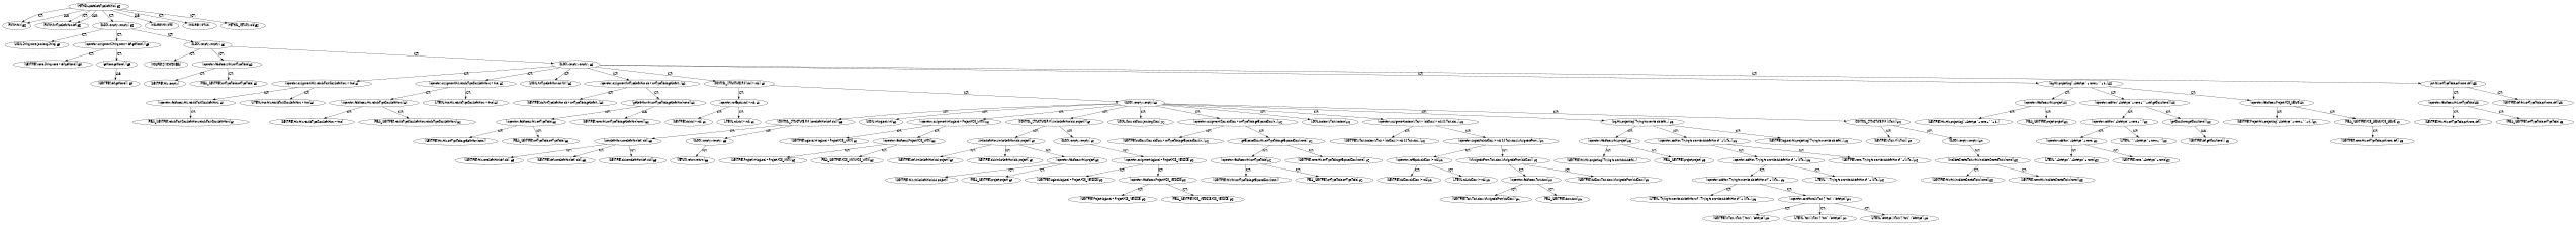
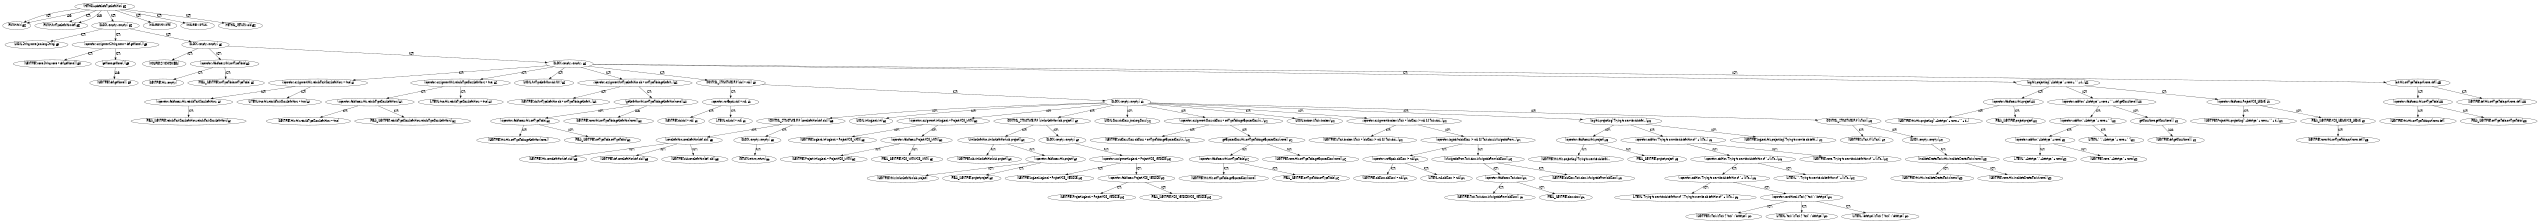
  digraph {
    fontname="Patrick Hand"
    node [fontname="Patrick Hand"]
    edge [fontname="Patrick Hand"]
    n1 [label=<(METHOD,updateDataTypeDefinition)<SUB>658</SUB>>]
    n2 [label=<(PARAM,this)<SUB>658</SUB>>]
    n3 [label=<(PARAM,AntTypeDefinition def)<SUB>658</SUB>>]
    n4 [label=<(BLOCK,&lt;empty&gt;,&lt;empty&gt;)<SUB>658</SUB>>]
    n5 [label=<(MODIFIER,PRIVATE)>]
    n6 [label=<(MODIFIER,VIRTUAL)>]
    n7 [label=<(METHOD_RETURN,void)<SUB>658</SUB>>]
    n8 [label=<(LOCAL,String name: java.lang.String)<SUB>659</SUB>>]
    n9 [label=<(&lt;operator&gt;.assignment,String name = def.getName())<SUB>659</SUB>>]
    n10 [label=<(BLOCK,&lt;empty&gt;,&lt;empty&gt;)<SUB>660</SUB>>]
    n11 [label=<(IDENTIFIER,name,String name = def.getName())<SUB>659</SUB>>]
    n12 [label=<(getName,getName())<SUB>659</SUB>>]
    n13 [label=<(MODIFIER,SYNCHRONIZED)>]
    n14 [label=<(&lt;operator&gt;.fieldAccess,this.antTypeTable)<SUB>660</SUB>>]
    n15 [label=<(BLOCK,&lt;empty&gt;,&lt;empty&gt;)<SUB>660</SUB>>]
    n16 [label=<(IDENTIFIER,def,getName())<SUB>659</SUB>>]
    n17 [label=<(IDENTIFIER,this,&lt;empty&gt;)>]
    n18 [label=<(FIELD_IDENTIFIER,antTypeTable,antTypeTable)<SUB>660</SUB>>]
    n19 [label=<(&lt;operator&gt;.assignment,this.rebuildTaskClassDefinitions = true)<SUB>661</SUB>>]
    n20 [label=<(&lt;operator&gt;.assignment,this.rebuildTypeClassDefinitions = true)<SUB>662</SUB>>]
    n21 [label=<(LOCAL,AntTypeDefinition old: ANY)<SUB>663</SUB>>]
    n22 [label=<(&lt;operator&gt;.assignment,AntTypeDefinition old = antTypeTable.getDefinit...)<SUB>663</SUB>>]
    n23 [label=<(CONTROL_STRUCTURE,IF,if (old != null))<SUB>664</SUB>>]
    n24 [label=<(log,this.project.log(&quot; +Datatype &quot; + name + &quot; &quot; + d...)<SUB>683</SUB>>]
    n25 [label=<(put,this.antTypeTable.put(name, def))<SUB>685</SUB>>]
    n26 [label=<(&lt;operator&gt;.fieldAccess,this.rebuildTaskClassDefinitions)<SUB>661</SUB>>]
    n27 [label=<(LITERAL,true,this.rebuildTaskClassDefinitions = true)<SUB>661</SUB>>]
    n28 [label=<(&lt;operator&gt;.fieldAccess,this.rebuildTypeClassDefinitions)<SUB>662</SUB>>]
    n29 [label=<(LITERAL,true,this.rebuildTypeClassDefinitions = true)<SUB>662</SUB>>]
    n30 [label=<(IDENTIFIER,old,AntTypeDefinition old = antTypeTable.getDefinit...)<SUB>663</SUB>>]
    n31 [label=<(getDefinition,this.antTypeTable.getDefinition(name))<SUB>663</SUB>>]
    n32 [label=<(&lt;operator&gt;.notEquals,old != null)<SUB>664</SUB>>]
    n33 [label=<(BLOCK,&lt;empty&gt;,&lt;empty&gt;)<SUB>664</SUB>>]
    n34 [label=<(&lt;operator&gt;.fieldAccess,this.project)<SUB>683</SUB>>]
    n35 [label=<(&lt;operator&gt;.addition,&quot; +Datatype &quot; + name + &quot; &quot; + def.getClassName())<SUB>683</SUB>>]
    n36 [label=<(&lt;operator&gt;.fieldAccess,Project.MSG_DEBUG)<SUB>684</SUB>>]
    n37 [label=<(&lt;operator&gt;.fieldAccess,this.antTypeTable)<SUB>685</SUB>>]
    n38 [label=<(IDENTIFIER,def,this.antTypeTable.put(name, def))<SUB>685</SUB>>]
    n39 [label=<(FIELD_IDENTIFIER,rebuildTaskClassDefinitions,rebuildTaskClassDefinitions)<SUB>661</SUB>>]
    n40 [label=<(IDENTIFIER,this,this.rebuildTypeClassDefinitions = true)>]
    n41 [label=<(FIELD_IDENTIFIER,rebuildTypeClassDefinitions,rebuildTypeClassDefinitions)<SUB>662</SUB>>]
    n42 [label=<(&lt;operator&gt;.fieldAccess,this.antTypeTable)<SUB>663</SUB>>]
    n43 [label=<(IDENTIFIER,name,this.antTypeTable.getDefinition(name))<SUB>663</SUB>>]
    n44 [label=<(IDENTIFIER,this,this.antTypeTable.getDefinition(name))>]
    n45 [label=<(FIELD_IDENTIFIER,antTypeTable,antTypeTable)<SUB>663</SUB>>]
    n46 [label=<(IDENTIFIER,old,old != null)<SUB>664</SUB>>]
    n47 [label=<(LITERAL,null,old != null)<SUB>664</SUB>>]
    n48 [label=<(CONTROL_STRUCTURE,IF,if (sameDefinition(def, old)))<SUB>665</SUB>>]
    n49 [label=<(LOCAL,int logLevel: int)<SUB>668</SUB>>]
-   n50 [label=<(&lt;operator&gt;.assignment,int logLevel = Project.MSG_WARN)<SUB>768</SUB>>]
+   n50 [label=<(&lt;operator&gt;.assignment,int logLevel = Project.MSG_WARN)<SUB>668</SUB>>]
    n51 [label=<(CONTROL_STRUCTURE,IF,if (similarDefinition(old, project)))<SUB>669</SUB>>]
    n52 [label=<(LOCAL,Class oldClass: java.lang.Class)<SUB>272</SUB>>]
    n53 [label=<(&lt;operator&gt;.assignment,Class oldClass = antTypeTable.getExposedClass(n...)<SUB>672</SUB>>]
    n54 [label=<(LOCAL,boolean isTask: boolean)<SUB>673</SUB>>]
    n55 [label=<(&lt;operator&gt;.assignment,boolean isTask = (oldClass != null &amp;&amp; Task.clas...)<SUB>673</SUB>>]
    n56 [label=<(log,this.project.log(&quot;Trying to override old defini...)<SUB>675</SUB>>]
    n57 [label=<(CONTROL_STRUCTURE,IF,if (isTask))<SUB>670</SUB>>]
    n58 [label=<(sameDefinition,sameDefinition(def, old))<SUB>665</SUB>>]
    n59 [label=<(BLOCK,&lt;empty&gt;,&lt;empty&gt;)<SUB>665</SUB>>]
    n60 [label=<(IDENTIFIER,logLevel,int logLevel = Project.MSG_WARN)<SUB>668</SUB>>]
    n61 [label=<(&lt;operator&gt;.fieldAccess,Project.MSG_WARN)<SUB>668</SUB>>]
    n62 [label=<(similarDefinition,similarDefinition(old, project))<SUB>669</SUB>>]
    n63 [label=<(BLOCK,&lt;empty&gt;,&lt;empty&gt;)<SUB>669</SUB>>]
    n64 [label=<(IDENTIFIER,oldClass,Class oldClass = antTypeTable.getExposedClass(n...)<SUB>672</SUB>>]
    n65 [label=<(getExposedClass,this.antTypeTable.getExposedClass(name))<SUB>672</SUB>>]
    n66 [label=<(IDENTIFIER,isTask,boolean isTask = (oldClass != null &amp;&amp; Task.clas...)<SUB>673</SUB>>]
    n67 [label=<(&lt;operator&gt;.logicalAnd,oldClass != null &amp;&amp; Task.class.isAssignableFrom...)<SUB>674</SUB>>]
    n68 [label=<(&lt;operator&gt;.fieldAccess,this.project)<SUB>675</SUB>>]
    n69 [label=<(&lt;operator&gt;.addition,&quot;Trying to override old definition of &quot; + (isTa...)<SUB>676</SUB>>]
    n70 [label=<(IDENTIFIER,logLevel,this.project.log(&quot;Trying to override old defini...)<SUB>678</SUB>>]
    n71 [label=<(IDENTIFIER,isTask,if (isTask))<SUB>679</SUB>>]
    n72 [label=<(BLOCK,&lt;empty&gt;,&lt;empty&gt;)<SUB>679</SUB>>]
    n73 [label=<(IDENTIFIER,this,sameDefinition(def, old))<SUB>665</SUB>>]
    n74 [label=<(IDENTIFIER,def,sameDefinition(def, old))<SUB>665</SUB>>]
    n75 [label=<(IDENTIFIER,old,sameDefinition(def, old))<SUB>665</SUB>>]
    n76 [label=<(RETURN,return;,return;)<SUB>666</SUB>>]
    n77 [label=<(IDENTIFIER,Project,int logLevel = Project.MSG_WARN)<SUB>668</SUB>>]
    n78 [label=<(FIELD_IDENTIFIER,MSG_WARN,MSG_WARN)<SUB>668</SUB>>]
-   n79 [label=<(IDENTIFIER,def,similarDefinition(old, project))<SUB>669</SUB>>]
    n80 [label=<(IDENTIFIER,old,similarDefinition(old, project))<SUB>669</SUB>>]
    n81 [label=<(&lt;operator&gt;.fieldAccess,this.project)<SUB>669</SUB>>]
    n82 [label=<(&lt;operator&gt;.assignment,logLevel = Project.MSG_VERBOSE)<SUB>670</SUB>>]
    n83 [label=<(IDENTIFIER,this,similarDefinition(old, project))>]
    n84 [label=<(FIELD_IDENTIFIER,project,project)<SUB>669</SUB>>]
    n85 [label=<(IDENTIFIER,logLevel,logLevel = Project.MSG_VERBOSE)<SUB>670</SUB>>]
    n86 [label=<(&lt;operator&gt;.fieldAccess,Project.MSG_VERBOSE)<SUB>670</SUB>>]
    n87 [label=<(IDENTIFIER,Project,logLevel = Project.MSG_VERBOSE)<SUB>670</SUB>>]
    n88 [label=<(FIELD_IDENTIFIER,MSG_VERBOSE,MSG_VERBOSE)<SUB>670</SUB>>]
    n89 [label=<(&lt;operator&gt;.fieldAccess,this.antTypeTable)<SUB>672</SUB>>]
    n90 [label=<(IDENTIFIER,name,this.antTypeTable.getExposedClass(name))<SUB>672</SUB>>]
    n91 [label=<(IDENTIFIER,this,this.antTypeTable.getExposedClass(name))>]
    n92 [label=<(FIELD_IDENTIFIER,antTypeTable,antTypeTable)<SUB>672</SUB>>]
    n93 [label=<(&lt;operator&gt;.notEquals,oldClass != null)<SUB>674</SUB>>]
    n94 [label=<(isAssignableFrom,Task.class.isAssignableFrom(oldClass))<SUB>673</SUB>>]
    n95 [label=<(IDENTIFIER,oldClass,oldClass != null)<SUB>674</SUB>>]
    n96 [label=<(LITERAL,null,oldClass != null)<SUB>674</SUB>>]
    n97 [label=<(&lt;operator&gt;.fieldAccess,Task.class)<SUB>674</SUB>>]
    n98 [label=<(IDENTIFIER,oldClass,Task.class.isAssignableFrom(oldClass))<SUB>674</SUB>>]
    n99 [label=<(IDENTIFIER,Task,Task.class.isAssignableFrom(oldClass))<SUB>674</SUB>>]
    n100 [label=<(FIELD_IDENTIFIER,class,class)<SUB>674</SUB>>]
    n101 [label=<(IDENTIFIER,this,this.project.log(&quot;Trying to override old defini...)>]
    n102 [label=<(FIELD_IDENTIFIER,project,project)<SUB>675</SUB>>]
    n103 [label=<(&lt;operator&gt;.addition,&quot;Trying to override old definition of &quot; + (isTa...)<SUB>676</SUB>>]
    n104 [label=<(IDENTIFIER,name,&quot;Trying to override old definition of &quot; + (isTa...)<SUB>678</SUB>>]
    n105 [label=<(&lt;operator&gt;.addition,&quot;Trying to override old definition of &quot; + (isTa...)<SUB>676</SUB>>]
    n106 [label=<(LITERAL,&quot; &quot;,&quot;Trying to override old definition of &quot; + (isTa...)<SUB>678</SUB>>]
    n107 [label=<(LITERAL,&quot;Trying to override old definition of &quot;,&quot;Trying to override old definition of &quot; + (isTa...)<SUB>676</SUB>>]
    n108 [label=<(&lt;operator&gt;.conditional,isTask ? &quot;task&quot; : &quot;datatype&quot;)<SUB>677</SUB>>]
    n109 [label=<(IDENTIFIER,isTask,isTask ? &quot;task&quot; : &quot;datatype&quot;)<SUB>677</SUB>>]
    n110 [label=<(LITERAL,&quot;task&quot;,isTask ? &quot;task&quot; : &quot;datatype&quot;)<SUB>677</SUB>>]
    n111 [label=<(LITERAL,&quot;datatype&quot;,isTask ? &quot;task&quot; : &quot;datatype&quot;)<SUB>677</SUB>>]
    n112 [label=<(invalidateCreatedTasks,this.invalidateCreatedTasks(name))<SUB>680</SUB>>]
    n113 [label=<(IDENTIFIER,this,this.invalidateCreatedTasks(name))<SUB>680</SUB>>]
    n114 [label=<(IDENTIFIER,name,this.invalidateCreatedTasks(name))<SUB>680</SUB>>]
    n115 [label=<(IDENTIFIER,this,this.project.log(&quot; +Datatype &quot; + name + &quot; &quot; + d...)>]
    n116 [label=<(FIELD_IDENTIFIER,project,project)<SUB>683</SUB>>]
    n117 [label=<(&lt;operator&gt;.addition,&quot; +Datatype &quot; + name + &quot; &quot;)<SUB>683</SUB>>]
    n118 [label=<(getClassName,getClassName())<SUB>683</SUB>>]
    n119 [label=<(IDENTIFIER,Project,this.project.log(&quot; +Datatype &quot; + name + &quot; &quot; + d...)<SUB>684</SUB>>]
    n120 [label=<(FIELD_IDENTIFIER,MSG_DEBUG,MSG_DEBUG)<SUB>684</SUB>>]
    n121 [label=<(&lt;operator&gt;.addition,&quot; +Datatype &quot; + name)<SUB>683</SUB>>]
    n122 [label=<(LITERAL,&quot; &quot;,&quot; +Datatype &quot; + name + &quot; &quot;)<SUB>683</SUB>>]
    n123 [label=<(IDENTIFIER,def,getClassName())<SUB>683</SUB>>]
    n124 [label=<(LITERAL,&quot; +Datatype &quot;,&quot; +Datatype &quot; + name)<SUB>683</SUB>>]
    n125 [label=<(IDENTIFIER,name,&quot; +Datatype &quot; + name)<SUB>683</SUB>>]
    n126 [label=<(IDENTIFIER,name,this.antTypeTable.put(name, def))<SUB>685</SUB>>]
    n127 [label=<(IDENTIFIER,this,this.antTypeTable.put(name, def))>]
    n128 [label=<(FIELD_IDENTIFIER,antTypeTable,antTypeTable)<SUB>685</SUB>>]
    n1 -> n2 [label="AST: "]
    n1 -> n2 [label="DDG: "]
    n1 -> n3 [label="AST: "]
    n1 -> n3 [label="DDG: "]
    n1 -> n4 [label="AST: "]
-   n1 -> n5 [label="DDG: "]
+   n1 -> n5 [label="AST: "]
    n1 -> n6 [label="AST: "]
    n1 -> n7 [label="AST: "]
    n4 -> n8 [label="AST: "]
    n4 -> n9 [label="AST: "]
    n4 -> n10 [label="AST: "]
    n9 -> n11 [label="AST: "]
    n9 -> n12 [label="AST: "]
    n10 -> n13 [label="AST: "]
    n10 -> n14 [label="AST: "]
    n10 -> n15 [label="AST: "]
    n12 -> n16 [label="DDG: "]
    n14 -> n17 [label="AST: "]
    n14 -> n18 [label="AST: "]
    n15 -> n19 [label="AST: "]
    n15 -> n20 [label="AST: "]
    n15 -> n21 [label="AST: "]
    n15 -> n22 [label="AST: "]
    n15 -> n23 [label="AST: "]
    n15 -> n24 [label="AST: "]
    n15 -> n25 [label="AST: "]
    n19 -> n26 [label="AST: "]
    n19 -> n27 [label="AST: "]
    n20 -> n28 [label="AST: "]
    n20 -> n29 [label="AST: "]
    n22 -> n30 [label="AST: "]
    n22 -> n31 [label="AST: "]
    n23 -> n32 [label="AST: "]
    n23 -> n33 [label="AST: "]
    n24 -> n34 [label="AST: "]
    n24 -> n35 [label="AST: "]
    n24 -> n36 [label="AST: "]
    n25 -> n37 [label="AST: "]
    n25 -> n38 [label="AST: "]
    n26 -> n39 [label="AST: "]
    n28 -> n40 [label="AST: "]
    n28 -> n41 [label="AST: "]
    n31 -> n42 [label="AST: "]
    n31 -> n43 [label="DDG: "]
    n32 -> n46 [label="AST: "]
    n32 -> n47 [label="AST: "]
    n33 -> n48 [label="AST: "]
    n33 -> n49 [label="AST: "]
    n33 -> n50 [label="AST: "]
    n33 -> n51 [label="AST: "]
    n33 -> n52 [label="AST: "]
    n33 -> n53 [label="AST: "]
    n33 -> n54 [label="AST: "]
    n33 -> n55 [label="AST: "]
    n33 -> n56 [label="AST: "]
    n33 -> n57 [label="AST: "]
    n34 -> n115 [label="AST: "]
    n34 -> n116 [label="AST: "]
    n35 -> n117 [label="AST: "]
    n35 -> n118 [label="AST: "]
    n36 -> n119 [label="AST: "]
    n36 -> n120 [label="AST: "]
    n37 -> n127 [label="AST: "]
    n37 -> n128 [label="AST: "]
    n42 -> n44 [label="AST: "]
    n42 -> n45 [label="AST: "]
    n48 -> n58 [label="AST: "]
    n48 -> n59 [label="AST: "]
    n50 -> n60 [label="AST: "]
    n50 -> n61 [label="AST: "]
    n51 -> n62 [label="AST: "]
    n51 -> n63 [label="AST: "]
    n53 -> n64 [label="AST: "]
    n53 -> n65 [label="AST: "]
    n55 -> n66 [label="AST: "]
    n55 -> n67 [label="AST: "]
    n56 -> n68 [label="AST: "]
    n56 -> n69 [label="AST: "]
    n56 -> n70 [label="AST: "]
    n57 -> n71 [label="AST: "]
    n57 -> n72 [label="AST: "]
    n58 -> n73 [label="AST: "]
    n58 -> n74 [label="AST: "]
    n58 -> n75 [label="AST: "]
    n59 -> n76 [label="AST: "]
    n61 -> n77 [label="AST: "]
    n61 -> n78 [label="AST: "]
-   n62 -> n79 [label="AST: "]
    n62 -> n80 [label="AST: "]
    n62 -> n81 [label="AST: "]
    n63 -> n82 [label="AST: "]
    n65 -> n89 [label="AST: "]
    n65 -> n90 [label="AST: "]
    n67 -> n93 [label="AST: "]
    n67 -> n94 [label="AST: "]
    n68 -> n101 [label="AST: "]
    n68 -> n102 [label="AST: "]
    n69 -> n103 [label="AST: "]
    n69 -> n104 [label="AST: "]
    n72 -> n112 [label="AST: "]
    n81 -> n83 [label="AST: "]
    n81 -> n84 [label="AST: "]
    n82 -> n85 [label="AST: "]
    n82 -> n86 [label="AST: "]
    n86 -> n87 [label="AST: "]
    n86 -> n88 [label="AST: "]
    n89 -> n91 [label="AST: "]
    n89 -> n92 [label="AST: "]
    n93 -> n95 [label="AST: "]
    n93 -> n96 [label="AST: "]
    n94 -> n97 [label="AST: "]
    n94 -> n98 [label="AST: "]
    n97 -> n99 [label="AST: "]
    n97 -> n100 [label="AST: "]
    n103 -> n105 [label="AST: "]
    n103 -> n106 [label="AST: "]
    n105 -> n107 [label="AST: "]
    n105 -> n108 [label="AST: "]
    n108 -> n109 [label="AST: "]
    n108 -> n110 [label="AST: "]
    n108 -> n111 [label="AST: "]
    n112 -> n113 [label="AST: "]
    n112 -> n114 [label="AST: "]
    n117 -> n121 [label="AST: "]
    n117 -> n122 [label="AST: "]
    n118 -> n123 [label="DDG: "]
    n120 -> n126 [label="AST: "]
    n121 -> n124 [label="AST: "]
    n121 -> n125 [label="AST: "]
  }
